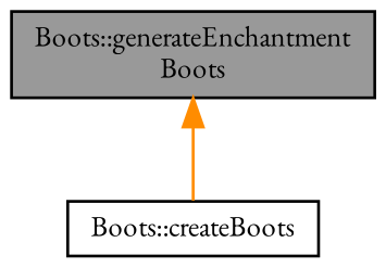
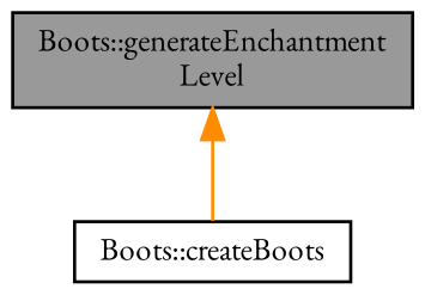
  digraph {
    rankdir=TB
    fontname="EB Garamond"
    node [color=black fontname="EB Garamond" fontsize=10 shape=box style=filled]
-   n1 [fillcolor=grey60 fontcolor=black height=0.2 label="Boots::generateEnchantment\lBoots" width=0.4]
+   n1 [fillcolor=grey60 fontcolor=black height=0.2 label="Boots::generateEnchantment\lLevel" width=0.4]
    n2 [fillcolor=white height=0.2 label="Boots::createBoots" width=0.4]
    n1 -> n2 [color=darkorange dir=back fontname="EB Garamond" fontsize=10 labelfontname=Helvetica labelfontsize=10 style=solid]
  }
